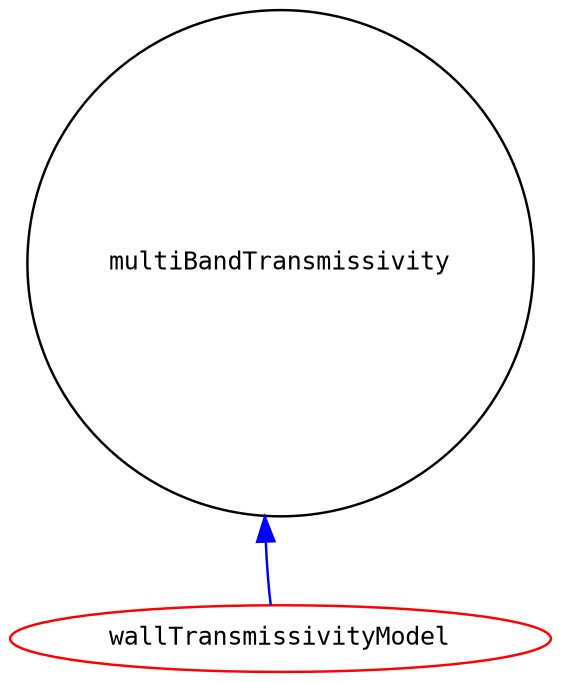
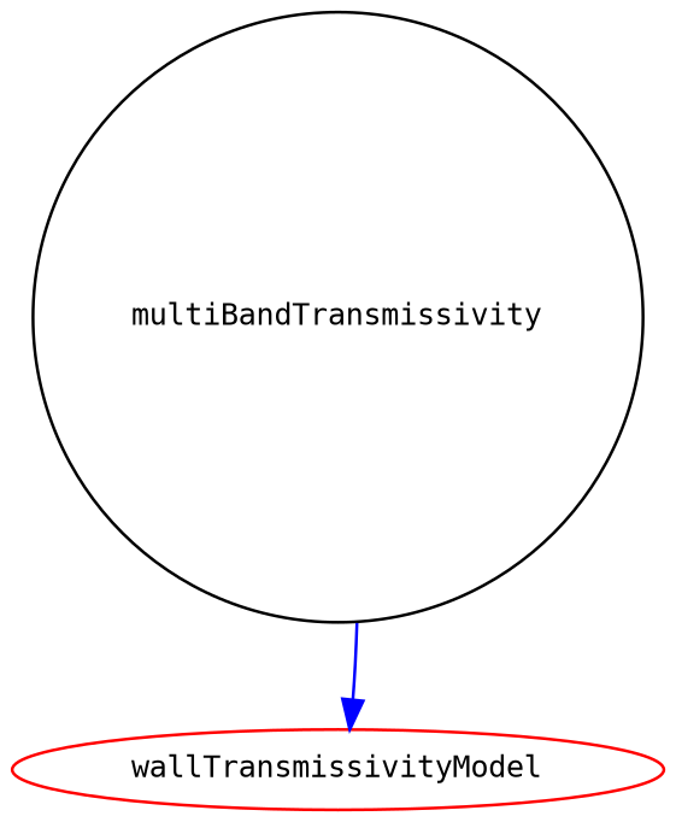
  digraph {
    fontname="DejaVu Sans Mono"
    node [fillcolor=white fontname="DejaVu Sans Mono" fontsize=10 style=filled]
    n1 [color=black fontcolor=black height=0.2 label=multiBandTransmissivity shape=circle width=0.4]
    n2 [color=red height=0.2 label=wallTransmissivityModel shape=ellipse width=0.4]
-   n1 -> n2 [color=blue dir=back fontname="DejaVu Sans Mono" fontsize=10 labelfontname=Helvetica labelfontsize=10 style=solid]
+   n2 -> n1 [color=blue dir=back fontname="DejaVu Sans Mono" fontsize=10 labelfontname=Helvetica labelfontsize=10 style=solid]
  }
